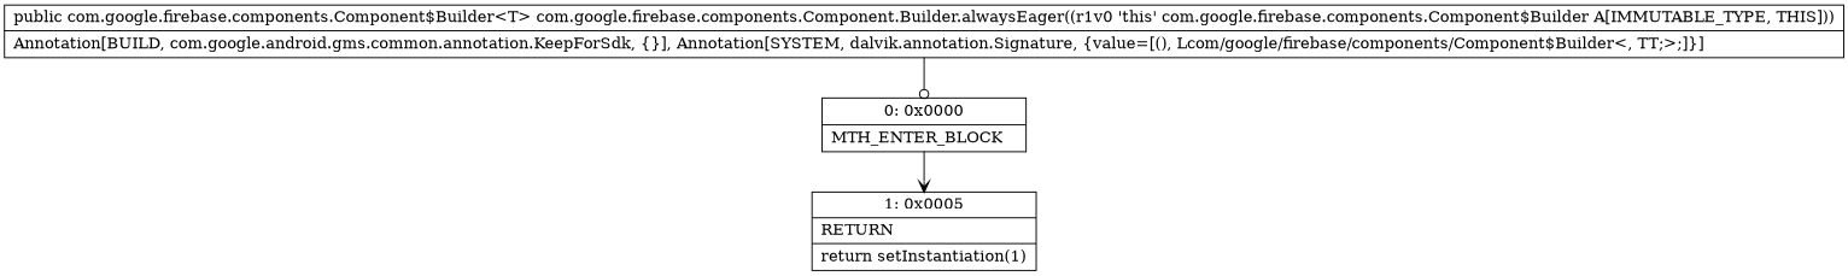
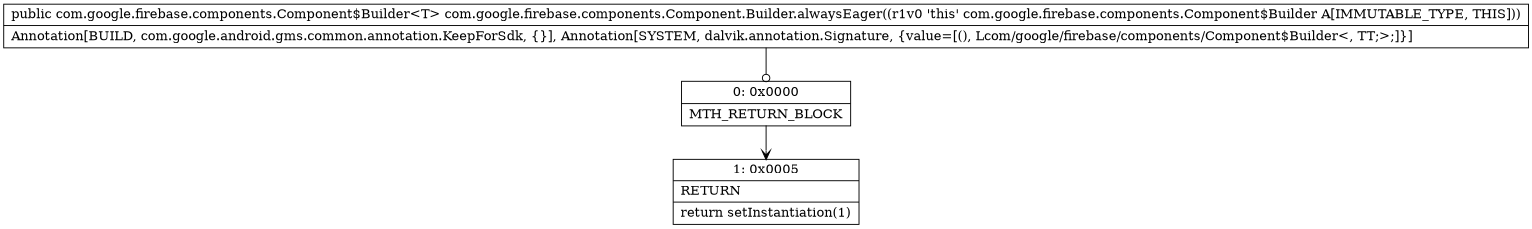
  digraph {
    node [shape=record]
-   n1 [label="{0\:\ 0x0000|MTH_ENTER_BLOCK\l}"]
+   n1 [label="{0\:\ 0x0000|MTH_RETURN_BLOCK\l}"]
    n2 [label="{1\:\ 0x0005|RETURN\l|return setInstantiation(1)\l}"]
    n3 [label="{public com.google.firebase.components.Component$Builder\<T\> com.google.firebase.components.Component.Builder.alwaysEager((r1v0 'this' com.google.firebase.components.Component$Builder A[IMMUTABLE_TYPE, THIS]))  | Annotation[BUILD, com.google.android.gms.common.annotation.KeepForSdk, \{\}], Annotation[SYSTEM, dalvik.annotation.Signature, \{value=[(), Lcom\/google\/firebase\/components\/Component$Builder\<, TT;\>;]\}]\l}"]
    n1 -> n2 [arrowhead=vee]
    n3 -> n1 [arrowhead=odot]
  }
